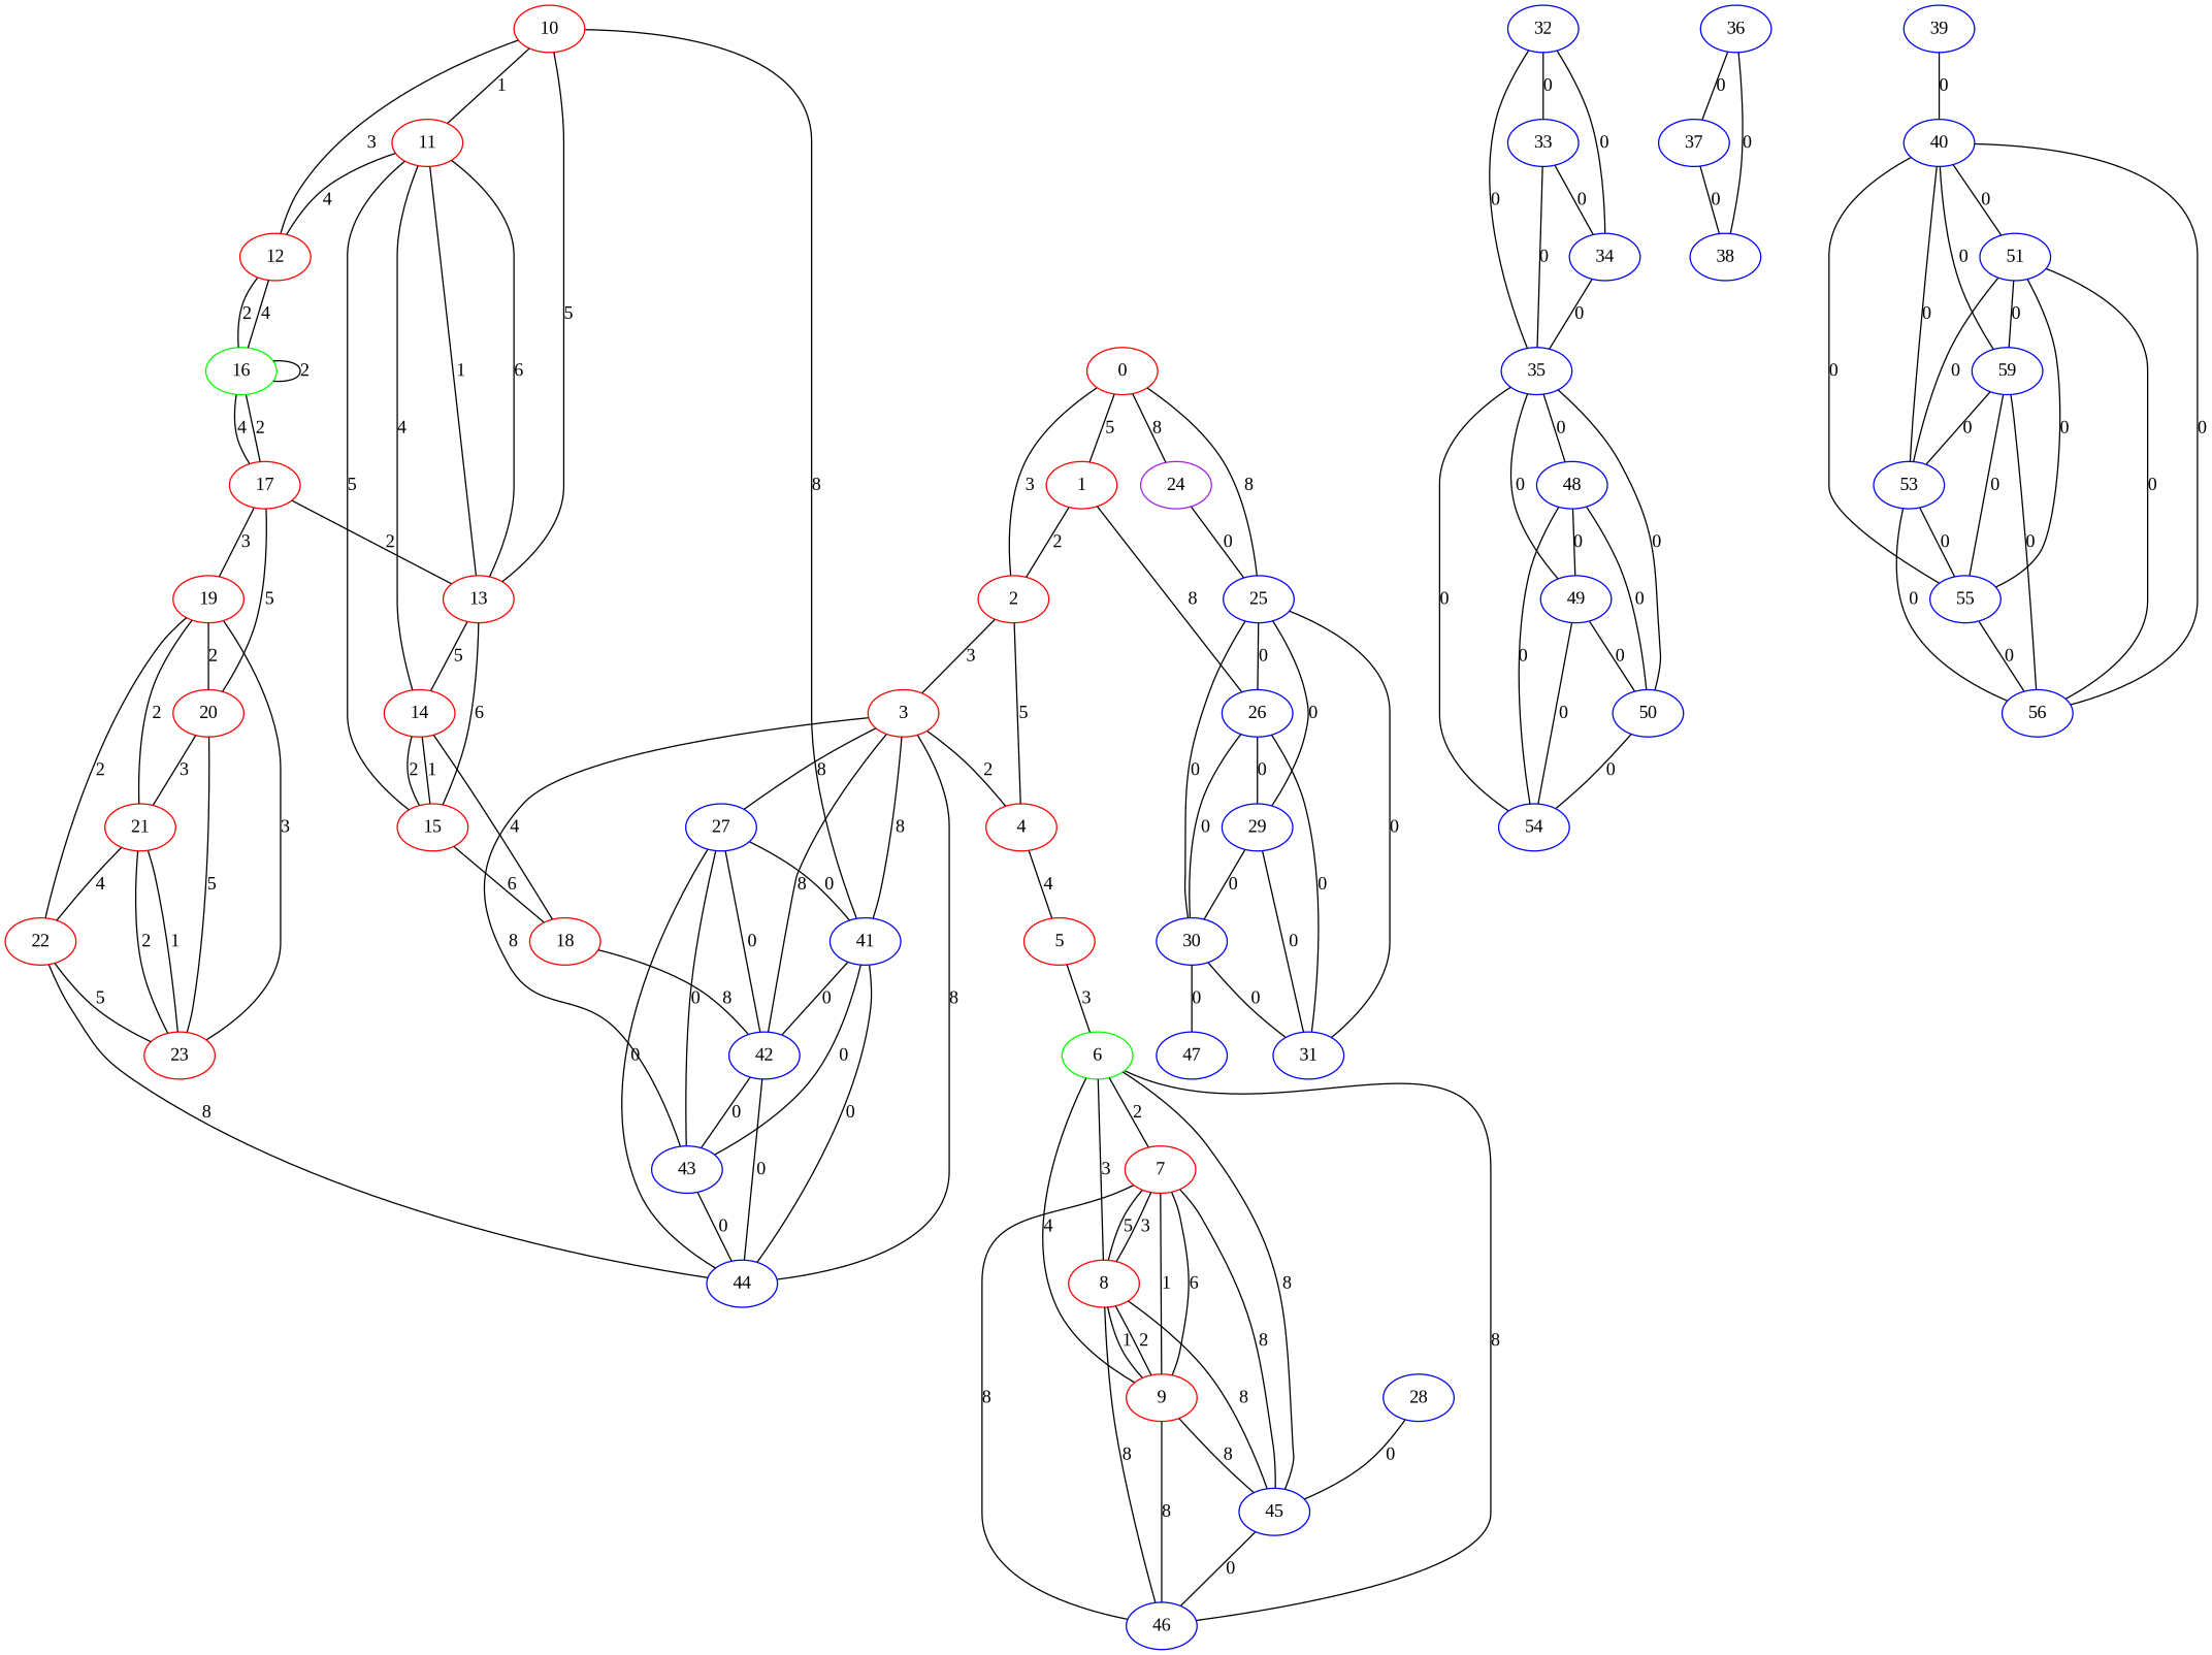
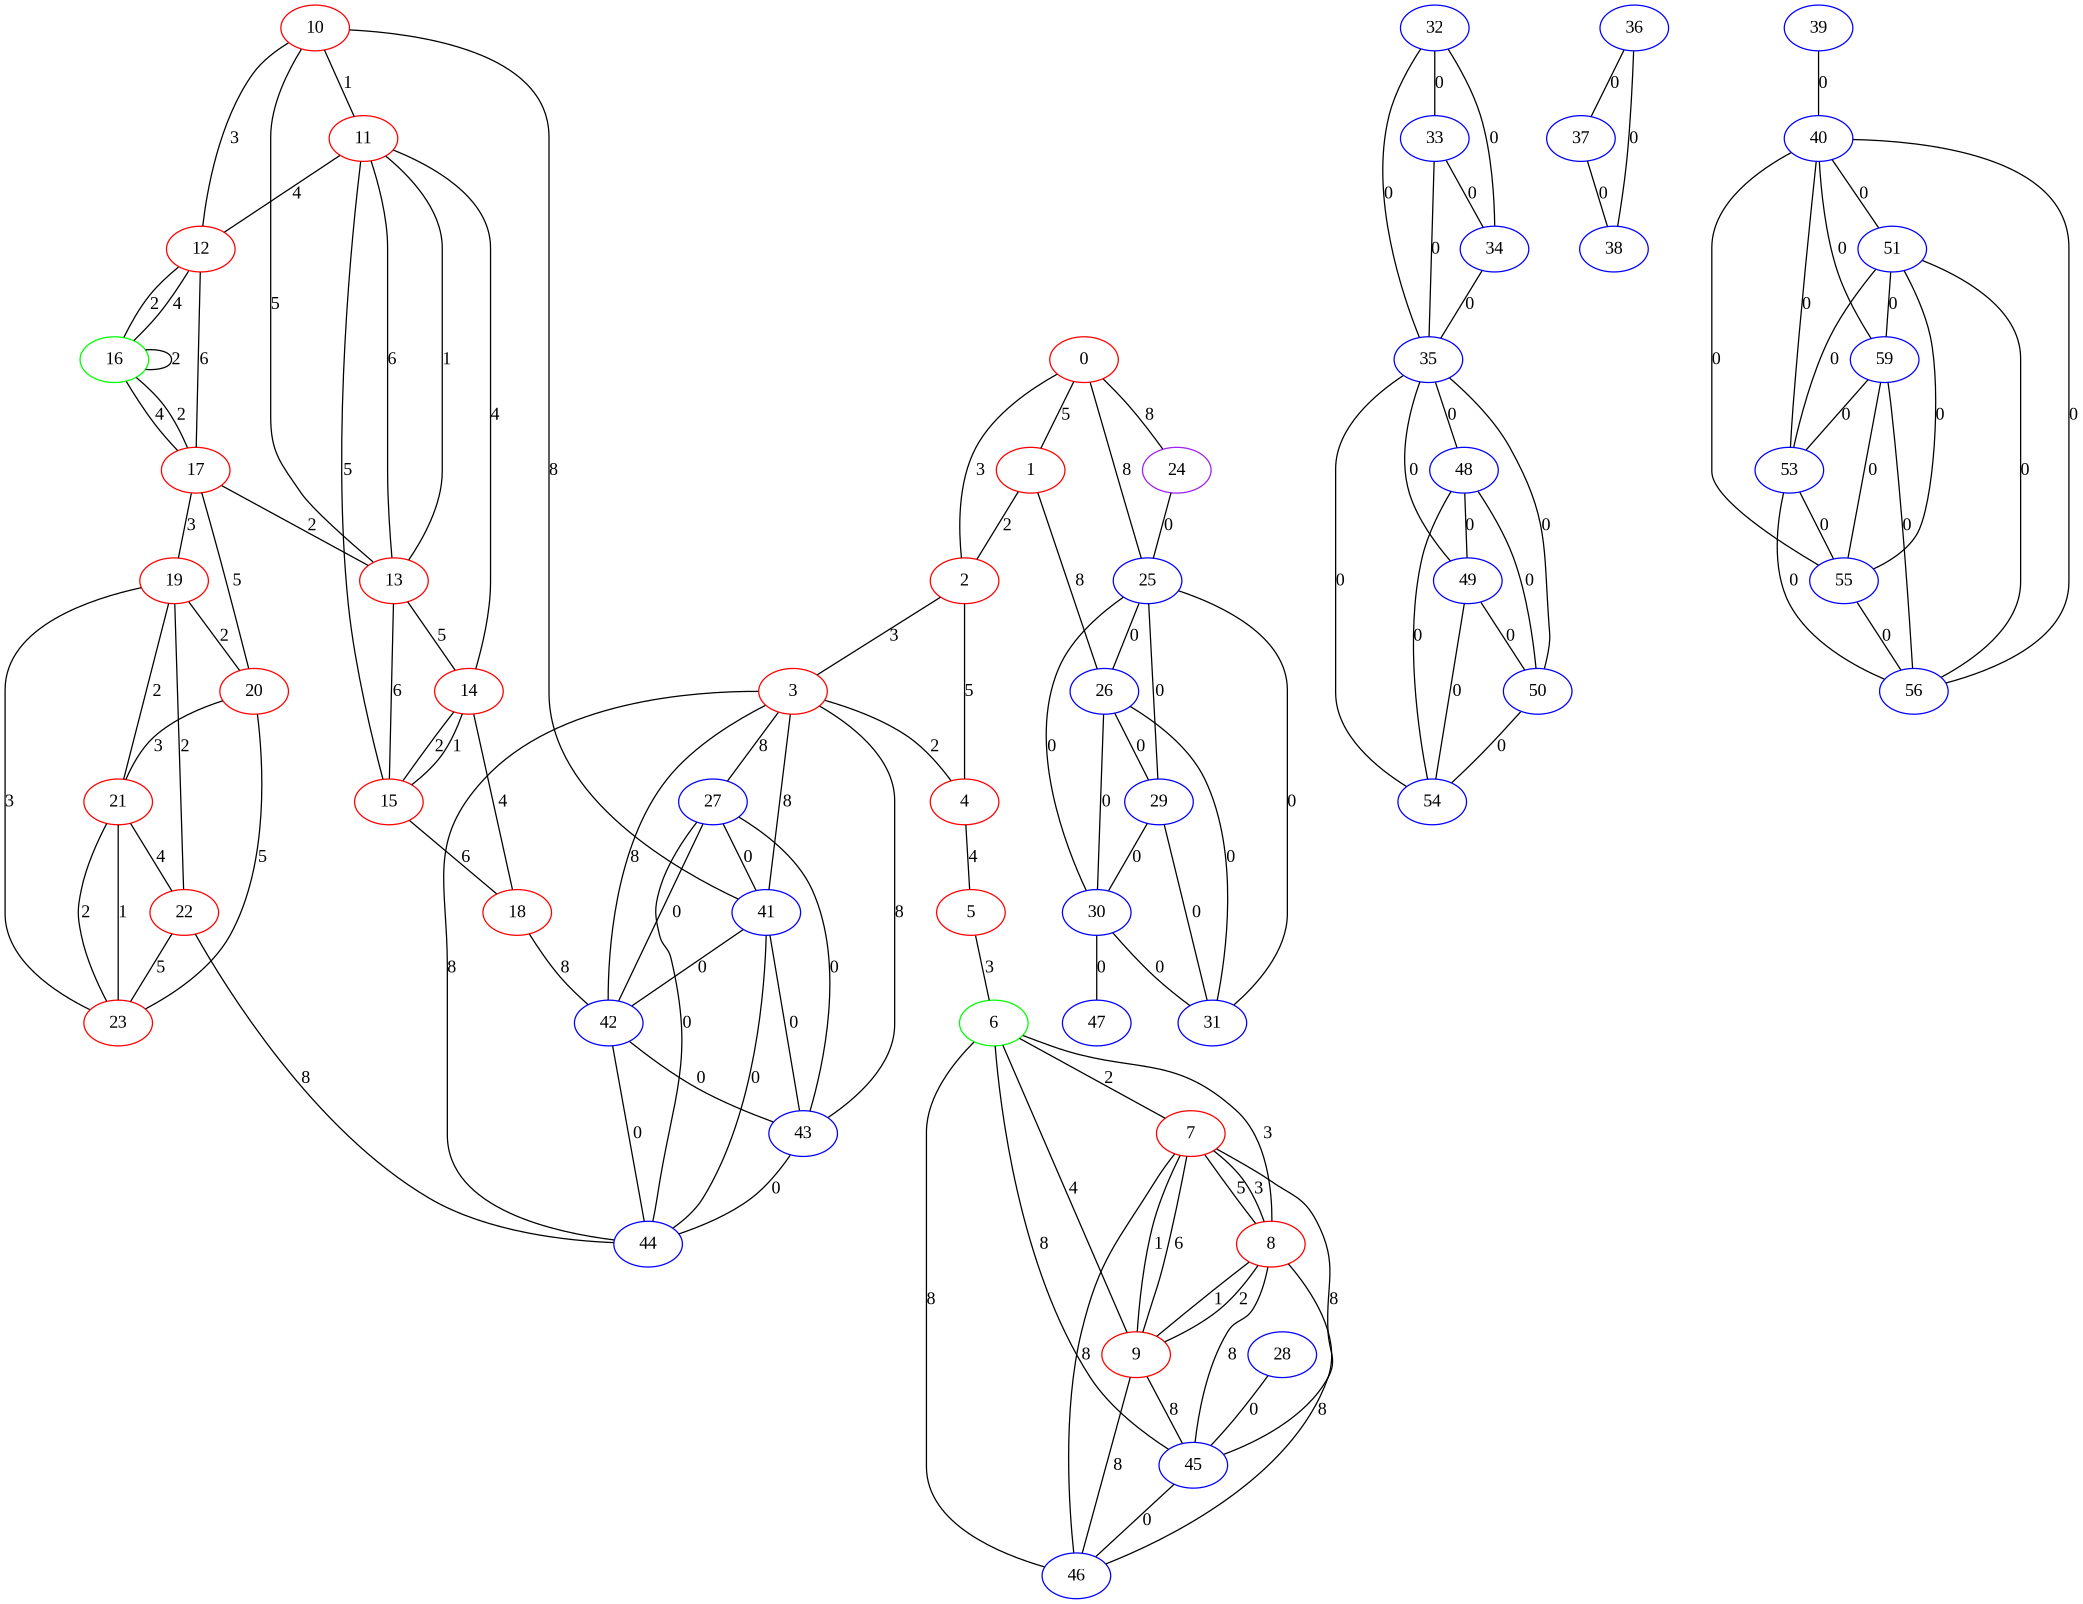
  graph {
    fontname="Liberation Serif"
    node [color=blue fontname="Liberation Serif" weight=3]
    edge [fontname="Liberation Serif"]
    0 [color=red weight=1]
    1 [color=red weight=1]
    2 [color=red weight=1]
    24 [color=purple weight=4]
    25
    26
    3 [color=red weight=1]
    4 [color=red weight=1]
    29
    30
    31
    27
    41
    42
    43
    44
    5 [color=red weight=1]
    6 [color=green weight=2]
    7 [color=red weight=1]
    8 [color=red weight=1]
    9 [color=red weight=1]
    45
    46
    10 [color=red weight=1]
    11 [color=red weight=1]
    12 [color=red weight=1]
    13 [color=red weight=1]
    14 [color=red weight=1]
    15 [color=red weight=1]
    16 [color=green weight=2]
    17 [color=red weight=1]
    18 [color=red weight=1]
    19 [color=red weight=1]
    20 [color=red weight=1]
    21 [color=red weight=1]
    22 [color=red weight=1]
    23 [color=red weight=1]
    47
    28
    32
    33
    34
    35
    48
    49
    50
    54
    36
    37
    38
    39
    40
    51
    n54 [label=59]
    53
    55
    56
    0 -- 1 [label=5]
    0 -- 2 [label=3]
    0 -- 24 [label=8]
    0 -- 25 [label=8]
    1 -- 2 [label=2]
    1 -- 26 [label=8]
    2 -- 3 [label=3]
    2 -- 4 [label=5]
    24 -- 25 [label=0]
    25 -- 26 [label=0]
    25 -- 29 [label=0]
    25 -- 30 [label=0]
    25 -- 31 [label=0]
    26 -- 29 [label=0]
    26 -- 30 [label=0]
    26 -- 31 [label=0]
    3 -- 4 [label=2]
    3 -- 27 [label=8]
    3 -- 41 [label=8]
    3 -- 42 [label=8]
    3 -- 43 [label=8]
    3 -- 44 [label=8]
    4 -- 5 [label=4]
    29 -- 30 [label=0]
    29 -- 31 [label=0]
    30 -- 31 [label=0]
    30 -- 47 [label=0]
    27 -- 41 [label=0]
    27 -- 42 [label=0]
    27 -- 43 [label=0]
    27 -- 44 [label=0]
    41 -- 42 [label=0]
    41 -- 43 [label=0]
    41 -- 44 [label=0]
    42 -- 43 [label=0]
    42 -- 44 [label=0]
    43 -- 44 [label=0]
    5 -- 6 [label=3]
    6 -- 7 [label=2]
    6 -- 8 [label=3]
    6 -- 9 [label=4]
    6 -- 45 [label=8]
    6 -- 46 [label=8]
    7 -- 8 [label=3]
    7 -- 8 [label=5]
    7 -- 9 [label=1]
    7 -- 9 [label=6]
    7 -- 45 [label=8]
    7 -- 46 [label=8]
    8 -- 9 [label=2]
    8 -- 9 [label=1]
    8 -- 45 [label=8]
    8 -- 46 [label=8]
    9 -- 45 [label=8]
    9 -- 46 [label=8]
    45 -- 46 [label=0]
    10 -- 41 [label=8]
    10 -- 11 [label=1]
    10 -- 12 [label=3]
    10 -- 13 [label=5]
    11 -- 12 [label=4]
    11 -- 13 [label=6]
    11 -- 13 [label=1]
    11 -- 14 [label=4]
    11 -- 15 [label=5]
    12 -- 16 [label=2]
    12 -- 16 [label=4]
+   12 -- 17 [label=6]
    13 -- 14 [label=5]
    13 -- 15 [label=6]
    14 -- 15 [label=2]
    14 -- 15 [label=1]
    14 -- 18 [label=4]
    15 -- 18 [label=6]
    16 -- 16 [label=2]
    16 -- 17 [label=4]
    16 -- 17 [label=2]
    17 -- 13 [label=2]
    17 -- 19 [label=3]
    17 -- 20 [label=5]
    18 -- 42 [label=8]
    19 -- 20 [label=2]
    19 -- 21 [label=2]
    19 -- 22 [label=2]
    19 -- 23 [label=3]
    20 -- 21 [label=3]
    20 -- 23 [label=5]
    21 -- 22 [label=4]
    21 -- 23 [label=2]
    21 -- 23 [label=1]
    22 -- 44 [label=8]
    22 -- 23 [label=5]
    28 -- 45 [label=0]
    32 -- 33 [label=0]
    32 -- 34 [label=0]
    32 -- 35 [label=0]
    33 -- 34 [label=0]
    33 -- 35 [label=0]
    34 -- 35 [label=0]
    35 -- 48 [label=0]
    35 -- 49 [label=0]
    35 -- 50 [label=0]
    35 -- 54 [label=0]
    48 -- 49 [label=0]
    48 -- 50 [label=0]
    48 -- 54 [label=0]
    49 -- 50 [label=0]
    49 -- 54 [label=0]
    50 -- 54 [label=0]
    36 -- 37 [label=0]
    36 -- 38 [label=0]
    37 -- 38 [label=0]
    39 -- 40 [label=0]
    40 -- 51 [label=0]
    40 -- n54 [label=0]
    40 -- 53 [label=0]
    40 -- 55 [label=0]
    40 -- 56 [label=0]
    51 -- n54 [label=0]
    51 -- 53 [label=0]
    51 -- 55 [label=0]
    51 -- 56 [label=0]
    n54 -- 53 [label=0]
    n54 -- 55 [label=0]
    n54 -- 56 [label=0]
    53 -- 55 [label=0]
    53 -- 56 [label=0]
    55 -- 56 [label=0]
  }
